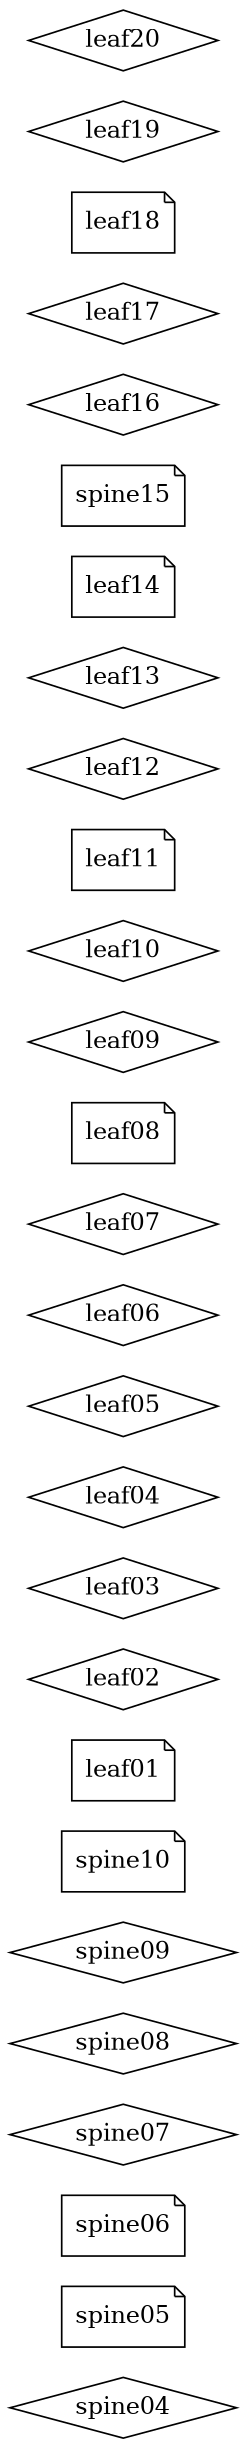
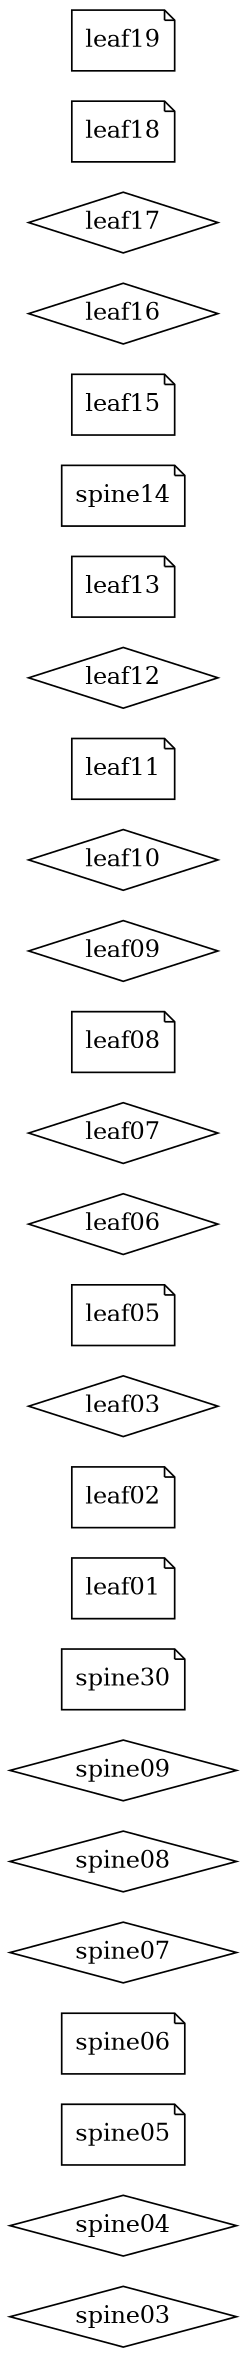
  graph {
    rankdir=LR
    node [function=leaf os=sonic ports=54 shape=diamond]
+   spine03 [function=spine mgmt_ip="192.168.200.23" ports=32]
    spine04 [function=spine mgmt_ip="192.168.200.24" ports=32]
    spine05 [function=spine mgmt_ip="192.168.200.25" ports=32 shape=note]
    spine06 [function=spine mgmt_ip="192.168.200.26" ports=32 shape=note]
    spine07 [function=spine mgmt_ip="192.168.200.27" ports=32]
    spine08 [function=spine mgmt_ip="192.168.200.28" ports=32]
    spine09 [function=spine mgmt_ip="192.168.200.29" ports=32]
-   spine10 [function=spine mgmt_ip="192.168.200.30" ports=32 shape=note]
+   spine10 [function=spine mgmt_ip="192.168.200.30" ports=32 shape=note label=spine30]
    leaf01 [mgmt_ip="192.168.200.41" shape=note]
-   leaf02 [mgmt_ip="192.168.200.42"]
+   leaf02 [mgmt_ip="192.168.200.42" shape=note]
    leaf03 [mgmt_ip="192.168.200.43"]
-   leaf04 [mgmt_ip="192.168.200.44"]
-   leaf05 [mgmt_ip="192.168.200.45"]
+   leaf05 [mgmt_ip="192.168.200.45" shape=note]
    leaf06 [mgmt_ip="192.168.200.46"]
    leaf07 [mgmt_ip="192.168.200.47"]
    leaf08 [mgmt_ip="192.168.200.48" shape=note]
    leaf09 [mgmt_ip="192.168.200.49"]
    leaf10 [mgmt_ip="192.168.200.50"]
    leaf11 [mgmt_ip="192.168.200.51" shape=note]
    leaf12 [mgmt_ip="192.168.200.52"]
-   leaf13 [mgmt_ip="192.168.200.53"]
-   leaf14 [mgmt_ip="192.168.200.54" shape=note]
-   leaf15 [mgmt_ip="192.168.200.55" shape=note label=spine15]
+   leaf13 [mgmt_ip="192.168.200.53" shape=note]
+   leaf14 [mgmt_ip="192.168.200.54" shape=note label=spine14]
+   leaf15 [mgmt_ip="192.168.200.55" shape=note]
    leaf16 [mgmt_ip="192.168.200.56"]
    leaf17 [mgmt_ip="192.168.200.57"]
    leaf18 [mgmt_ip="192.168.200.58" shape=note]
-   leaf19 [mgmt_ip="192.168.200.59"]
-   leaf20 [mgmt_ip="192.168.200.60"]
+   leaf19 [mgmt_ip="192.168.200.59" shape=note]
  }
